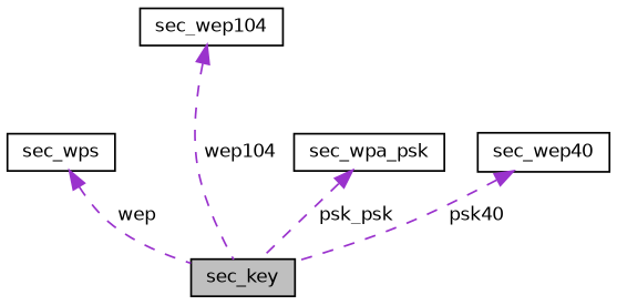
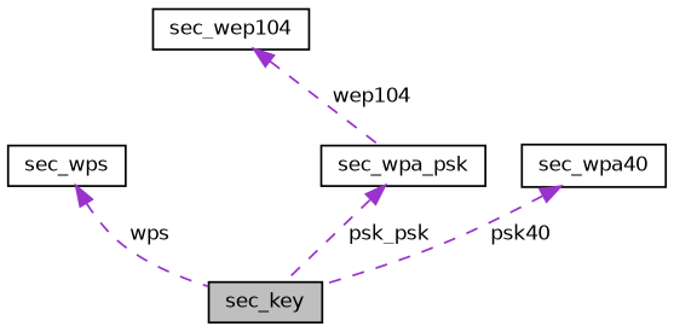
  digraph {
    node [color=black fillcolor=white fontname=Helvetica fontsize=10 shape=record style=filled]
    edge [color=darkorchid3 dir=back fontname=Helvetica fontsize=10 labelfontname=Helvetica labelfontsize=10 style=dashed]
    n1 [fillcolor=grey75 fontcolor=black height=0.2 label=sec_key width=0.4]
    n2 [height=0.2 label=sec_wps width=0.4]
    n3 [height=0.2 label=sec_wep104 width=0.4]
-   n4 [height=0.2 label=sec_wep40 width=0.4]
+   n4 [height=0.2 label=sec_wpa40 width=0.4]
    n5 [height=0.2 label=sec_wpa_psk width=0.4]
-   n2 -> n1 [label=" wep"]
-   n3 -> n1 [label=" wep104"]
+   n2 -> n1 [label=" wps"]
+   n3 -> n5 [label=" wep104"]
    n4 -> n1 [label=" psk40"]
    n5 -> n1 [label=" psk_psk"]
  }
